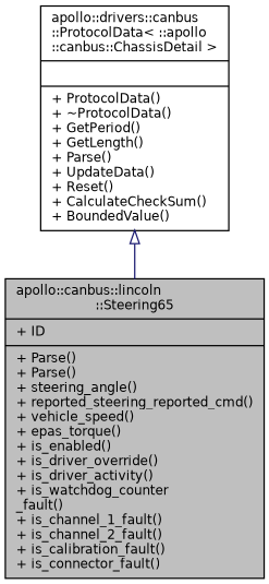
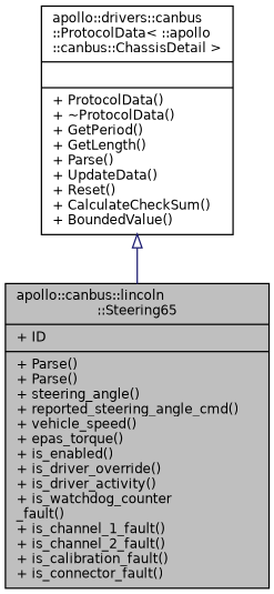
  digraph {
    node [color=black fontname=Helvetica fontsize=10 shape=record style=filled]
-   n1 [fillcolor=grey75 fontcolor=black height=0.2 label="{apollo::canbus::lincoln\l::Steering65\n|+ ID\l|+ Parse()\l+ Parse()\l+ steering_angle()\l+ reported_steering_reported_cmd()\l+ vehicle_speed()\l+ epas_torque()\l+ is_enabled()\l+ is_driver_override()\l+ is_driver_activity()\l+ is_watchdog_counter\l_fault()\l+ is_channel_1_fault()\l+ is_channel_2_fault()\l+ is_calibration_fault()\l+ is_connector_fault()\l}" width=0.4]
+   n1 [fillcolor=grey75 fontcolor=black height=0.2 label="{apollo::canbus::lincoln\l::Steering65\n|+ ID\l|+ Parse()\l+ Parse()\l+ steering_angle()\l+ reported_steering_angle_cmd()\l+ vehicle_speed()\l+ epas_torque()\l+ is_enabled()\l+ is_driver_override()\l+ is_driver_activity()\l+ is_watchdog_counter\l_fault()\l+ is_channel_1_fault()\l+ is_channel_2_fault()\l+ is_calibration_fault()\l+ is_connector_fault()\l}" width=0.4]
    n2 [fillcolor=white height=0.2 label="{apollo::drivers::canbus\l::ProtocolData\< ::apollo\l::canbus::ChassisDetail \>\n||+ ProtocolData()\l+ ~ProtocolData()\l+ GetPeriod()\l+ GetLength()\l+ Parse()\l+ UpdateData()\l+ Reset()\l+ CalculateCheckSum()\l+ BoundedValue()\l}" width=0.4]
    n2 -> n1 [arrowtail=onormal color=midnightblue dir=back fontname=Helvetica fontsize=10 labelfontname=Helvetica labelfontsize=10 style=solid]
  }
